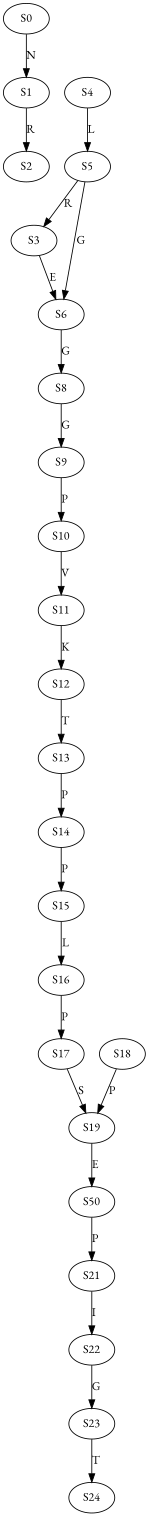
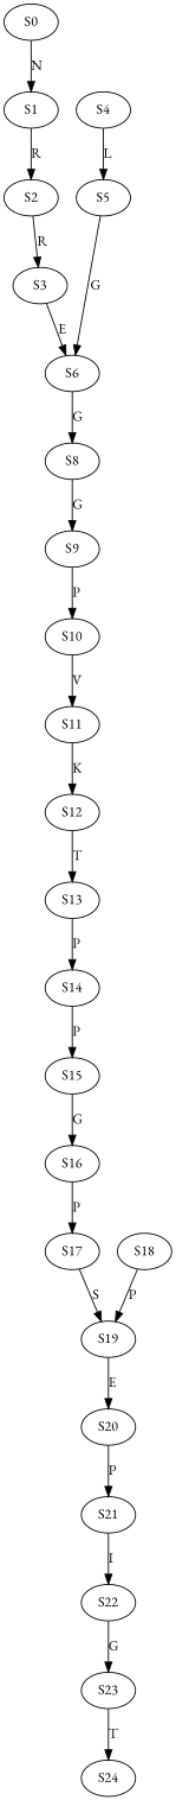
  strict digraph {
    fontname="EB Garamond"
    node [fontname="EB Garamond"]
    edge [fontname="EB Garamond"]
    S0
    S1
    S2
    S3
    S6
    S4
    S5
    S8
    S9
    S10
    S11
    S12
    S13
    S14
    S15
    S16
    S17
    S19
    S18
-   S20 [label=S50]
+   S20
    S21
    S22
    S23
    S24
    S0 -> S1 [label=N]
    S1 -> S2 [label=R]
-   S5 -> S3 [label=R]
+   S2 -> S3 [label=R]
    S3 -> S6 [label=E]
    S6 -> S8 [label=G]
    S4 -> S5 [label=L]
    S5 -> S6 [label=G]
    S8 -> S9 [label=G]
    S9 -> S10 [label=P]
    S10 -> S11 [label=V]
    S11 -> S12 [label=K]
    S12 -> S13 [label=T]
    S13 -> S14 [label=P]
    S14 -> S15 [label=P]
-   S15 -> S16 [label=L]
+   S15 -> S16 [label=G]
    S16 -> S17 [label=P]
    S17 -> S19 [label=S]
    S19 -> S20 [label=E]
    S18 -> S19 [label=P]
    S20 -> S21 [label=P]
    S21 -> S22 [label=I]
    S22 -> S23 [label=G]
    S23 -> S24 [label=T]
  }
